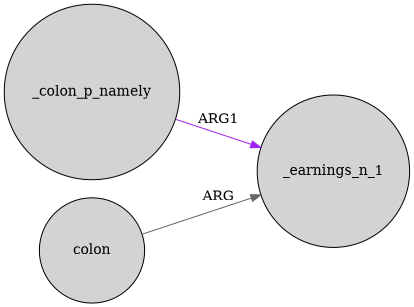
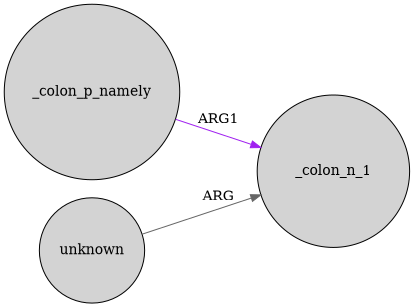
  digraph {
    rankdir=LR
    node [shape=circle style=filled]
    _colon_p_namely
-   _earnings_n_1
-   unknown [label=colon]
+   _earnings_n_1 [label=_colon_n_1]
+   unknown
    _colon_p_namely -> _earnings_n_1 [color=purple label=ARG1]
    unknown -> _earnings_n_1 [color=gray40 label=ARG]
  }
